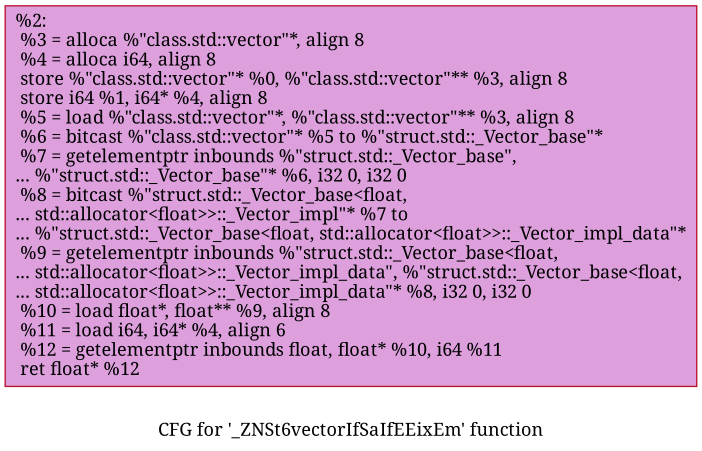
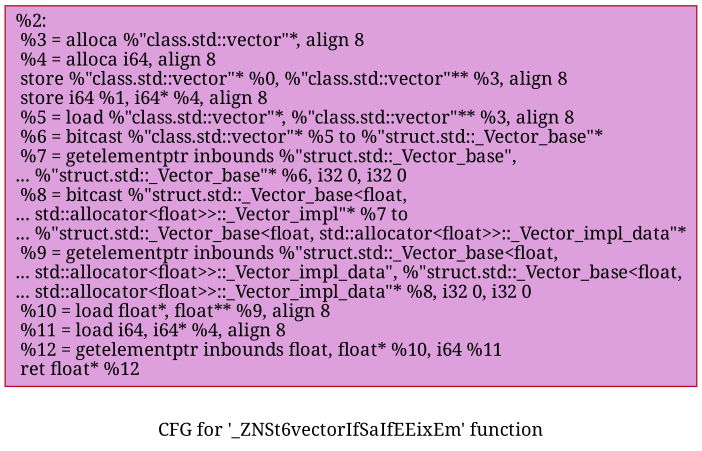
  digraph {
    label="CFG for '_ZNSt6vectorIfSaIfEEixEm' function"
    fontname="Noto Serif"
-   n1 [color="#b70d28ff" fillcolor=plum label="{%2:\l  %3 = alloca %\"class.std::vector\"*, align 8\l  %4 = alloca i64, align 8\l  store %\"class.std::vector\"* %0, %\"class.std::vector\"** %3, align 8\l  store i64 %1, i64* %4, align 8\l  %5 = load %\"class.std::vector\"*, %\"class.std::vector\"** %3, align 8\l  %6 = bitcast %\"class.std::vector\"* %5 to %\"struct.std::_Vector_base\"*\l  %7 = getelementptr inbounds %\"struct.std::_Vector_base\",\l... %\"struct.std::_Vector_base\"* %6, i32 0, i32 0\l  %8 = bitcast %\"struct.std::_Vector_base\<float,\l... std::allocator\<float\>\>::_Vector_impl\"* %7 to\l... %\"struct.std::_Vector_base\<float, std::allocator\<float\>\>::_Vector_impl_data\"*\l  %9 = getelementptr inbounds %\"struct.std::_Vector_base\<float,\l... std::allocator\<float\>\>::_Vector_impl_data\", %\"struct.std::_Vector_base\<float,\l... std::allocator\<float\>\>::_Vector_impl_data\"* %8, i32 0, i32 0\l  %10 = load float*, float** %9, align 8\l  %11 = load i64, i64* %4, align 6\l  %12 = getelementptr inbounds float, float* %10, i64 %11\l  ret float* %12\l}" shape=record style=filled fontname="Noto Serif"]
+   n1 [color="#b70d28ff" fillcolor=plum label="{%2:\l  %3 = alloca %\"class.std::vector\"*, align 8\l  %4 = alloca i64, align 8\l  store %\"class.std::vector\"* %0, %\"class.std::vector\"** %3, align 8\l  store i64 %1, i64* %4, align 8\l  %5 = load %\"class.std::vector\"*, %\"class.std::vector\"** %3, align 8\l  %6 = bitcast %\"class.std::vector\"* %5 to %\"struct.std::_Vector_base\"*\l  %7 = getelementptr inbounds %\"struct.std::_Vector_base\",\l... %\"struct.std::_Vector_base\"* %6, i32 0, i32 0\l  %8 = bitcast %\"struct.std::_Vector_base\<float,\l... std::allocator\<float\>\>::_Vector_impl\"* %7 to\l... %\"struct.std::_Vector_base\<float, std::allocator\<float\>\>::_Vector_impl_data\"*\l  %9 = getelementptr inbounds %\"struct.std::_Vector_base\<float,\l... std::allocator\<float\>\>::_Vector_impl_data\", %\"struct.std::_Vector_base\<float,\l... std::allocator\<float\>\>::_Vector_impl_data\"* %8, i32 0, i32 0\l  %10 = load float*, float** %9, align 8\l  %11 = load i64, i64* %4, align 8\l  %12 = getelementptr inbounds float, float* %10, i64 %11\l  ret float* %12\l}" shape=record style=filled fontname="Noto Serif"]
  }
